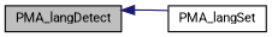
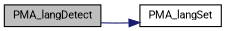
  digraph {
    rankdir=LR
    fontname=Roboto
    node [color=black fontname=Roboto fontsize=10 shape=record style=filled]
    n1 [fillcolor=grey75 fontcolor=black height=0.2 label=PMA_langDetect width=0.4]
    n2 [fillcolor=white height=0.2 label=PMA_langSet width=0.4]
-   n2 -> n1 [color=midnightblue fontname=Roboto fontsize=10 labelfontname=Helvetica labelfontsize=10 style=solid]
+   n1 -> n2 [color=midnightblue fontname=Roboto fontsize=10 labelfontname=Helvetica labelfontsize=10 style=solid]
  }
